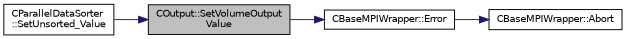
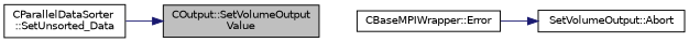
  digraph {
    rankdir=LR
    node [color=black fillcolor=white fontname=Helvetica fontsize=10 shape=record style=filled]
    edge [color=midnightblue fontname=Helvetica fontsize=10 labelfontname=Helvetica labelfontsize=10 style=solid]
    n1 [fillcolor=grey75 fontcolor=black height=0.2 label="COutput::SetVolumeOutput\lValue" width=0.4]
    n2 [height=0.2 label="CBaseMPIWrapper::Error" width=0.4]
-   n3 [height=0.2 label="CParallelDataSorter\l::SetUnsorted_Value" width=0.4]
-   n4 [height=0.2 label="CBaseMPIWrapper::Abort" width=0.4]
-   n1 -> n2
+   n3 [height=0.2 label="CParallelDataSorter\l::SetUnsorted_Data" width=0.4]
+   n4 [height=0.2 label="SetVolumeOutput::Abort" width=0.4]
    n2 -> n4
    n3 -> n1
  }
